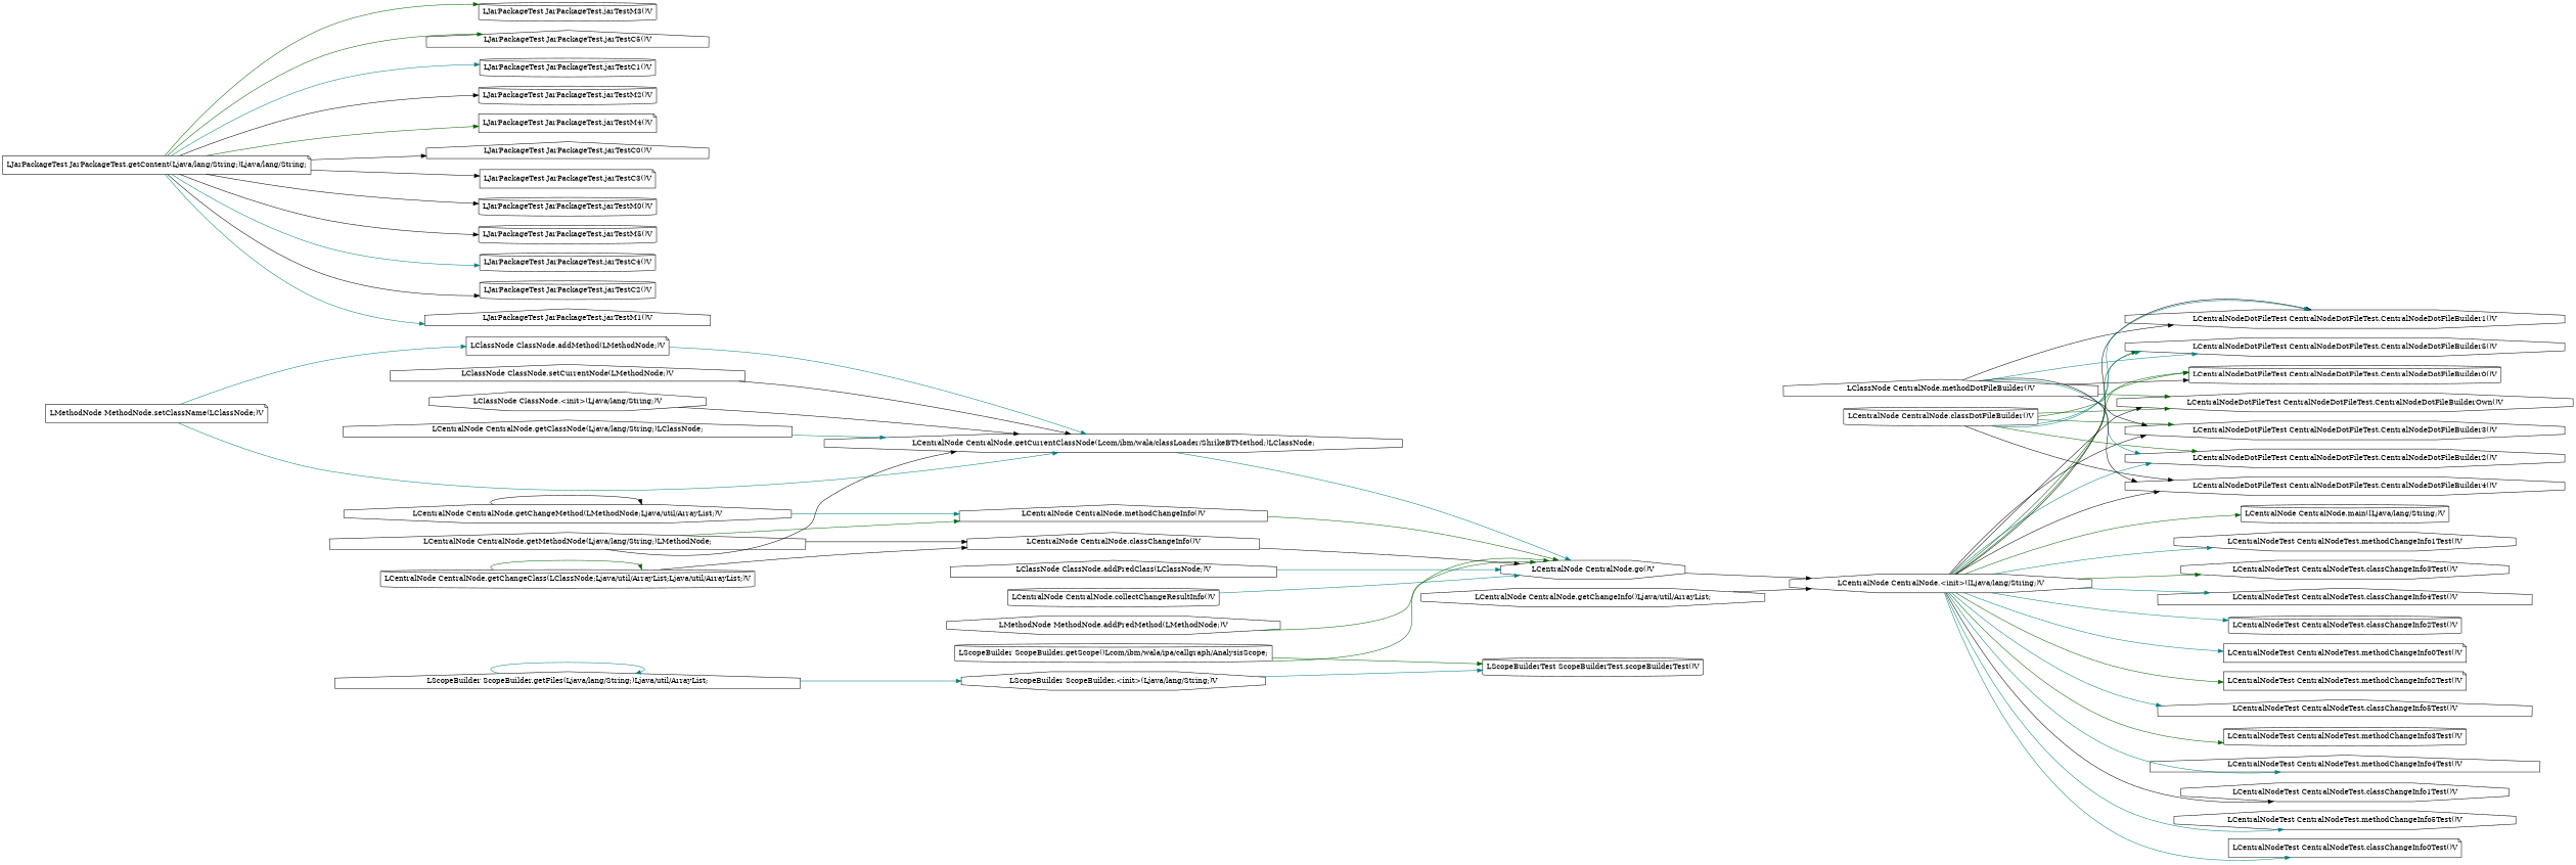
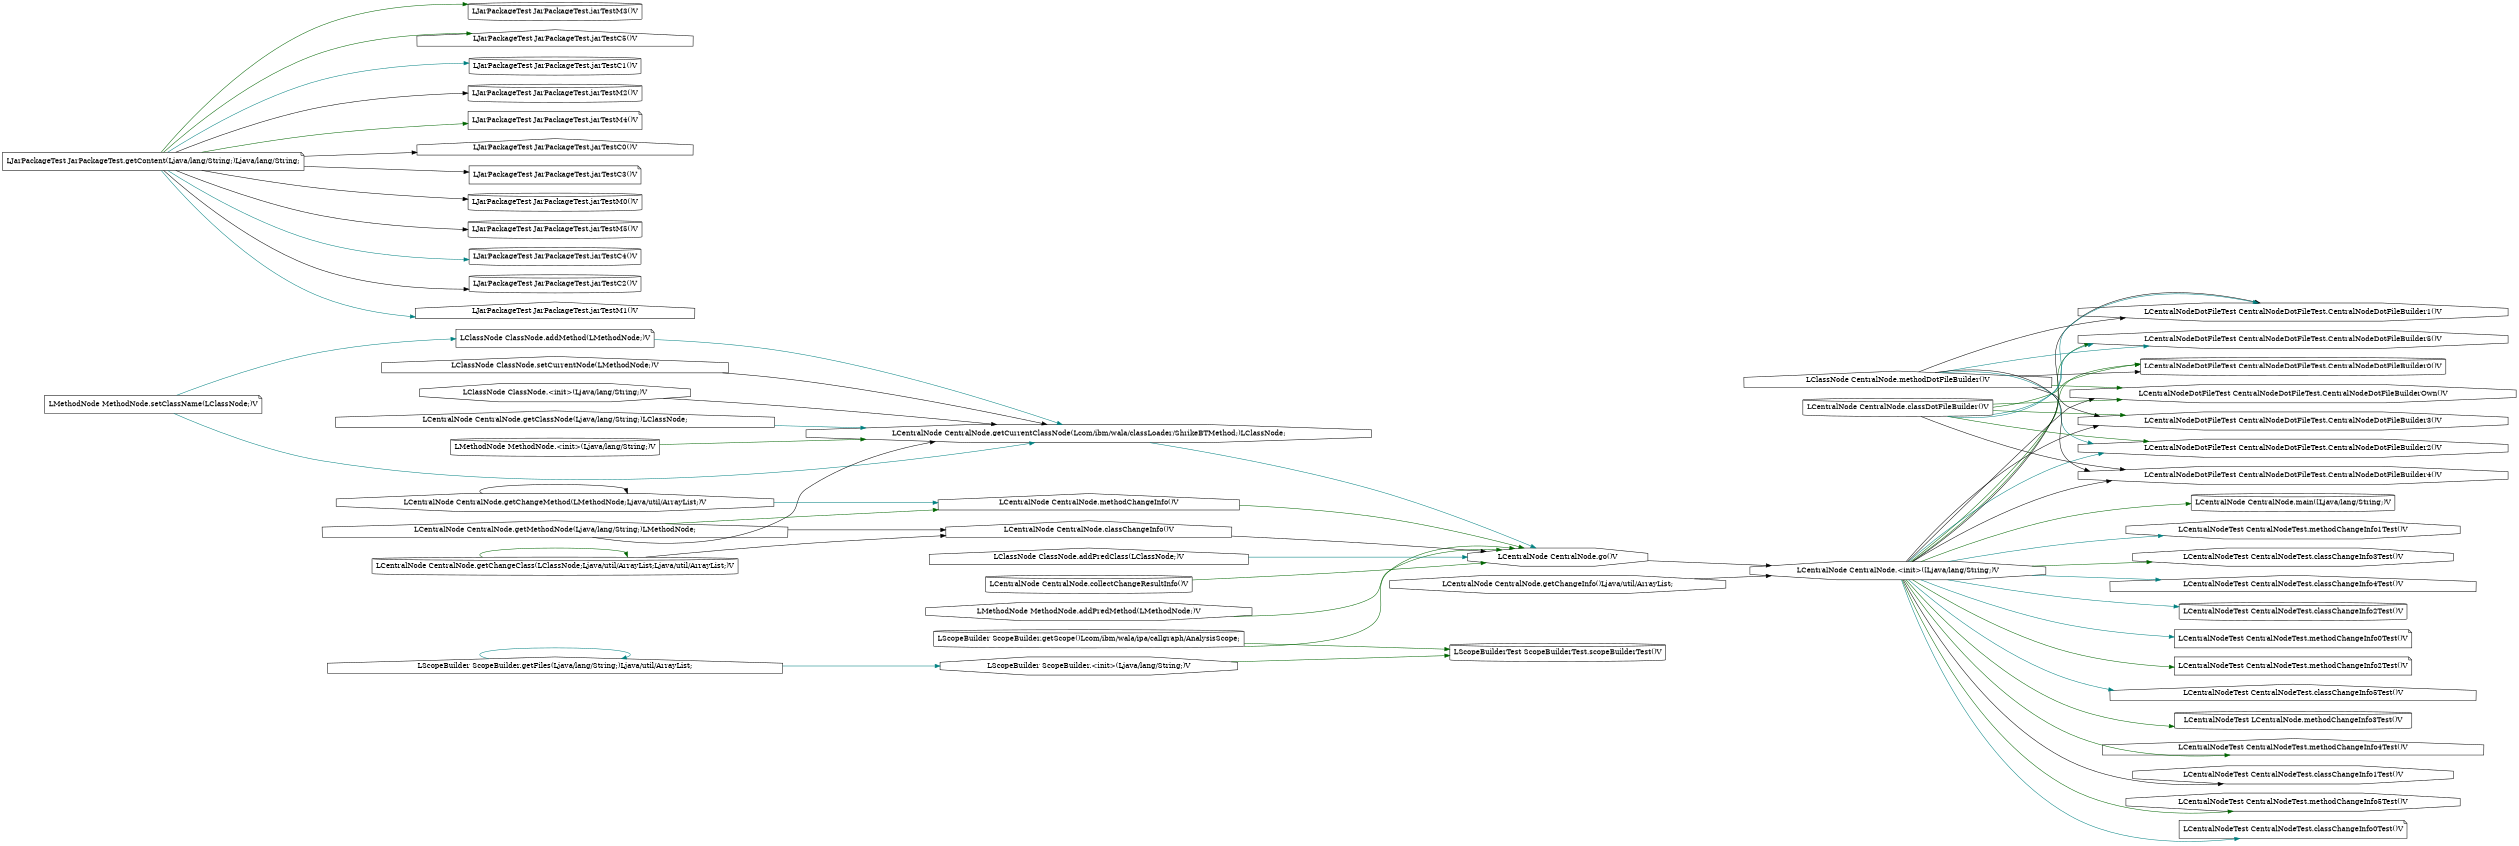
  digraph {
    rankdir=LR
    node [shape=octagon]
    edge [color=darkgreen]
    "LScopeBuilder ScopeBuilder.getScope()Lcom/ibm/wala/ipa/callgraph/AnalysisScope;" [shape=cylinder]
    "LCentralNode CentralNode.go()V"
    "LScopeBuilderTest ScopeBuilderTest.scopeBuilderTest()V" [shape=cylinder]
    "LCentralNode CentralNode.<init>([Ljava/lang/String;)V"
    "LCentralNodeDotFileTest CentralNodeDotFileTest.CentralNodeDotFileBuilder5()V"
    "LCentralNodeDotFileTest CentralNodeDotFileTest.CentralNodeDotFileBuilder0()V" [shape=cylinder]
    "LCentralNodeDotFileTest CentralNodeDotFileTest.CentralNodeDotFileBuilderOwn()V"
    "LCentralNodeDotFileTest CentralNodeDotFileTest.CentralNodeDotFileBuilder3()V"
    "LCentralNodeDotFileTest CentralNodeDotFileTest.CentralNodeDotFileBuilder2()V"
    "LCentralNodeDotFileTest CentralNodeDotFileTest.CentralNodeDotFileBuilder4()V"
    "LCentralNodeDotFileTest CentralNodeDotFileTest.CentralNodeDotFileBuilder1()V"
-   "LCentralNodeTest CentralNodeTest.methodChangeInfo3Test()V" [shape=cylinder]
+   "LCentralNodeTest CentralNodeTest.methodChangeInfo3Test()V" [shape=cylinder label="LCentralNodeTest LCentralNode.methodChangeInfo3Test()V"]
    "LCentralNodeTest CentralNodeTest.methodChangeInfo4Test()V" [shape=house]
    "LCentralNodeTest CentralNodeTest.classChangeInfo1Test()V"
    "LCentralNodeTest CentralNodeTest.methodChangeInfo5Test()V"
    "LCentralNodeTest CentralNodeTest.classChangeInfo0Test()V" [shape=note]
    "LCentralNode CentralNode.main([Ljava/lang/String;)V" [shape=cylinder]
    "LCentralNodeTest CentralNodeTest.methodChangeInfo1Test()V"
    "LCentralNodeTest CentralNodeTest.classChangeInfo3Test()V"
    "LCentralNodeTest CentralNodeTest.classChangeInfo4Test()V" [shape=house]
    "LCentralNodeTest CentralNodeTest.classChangeInfo2Test()V" [shape=cylinder]
    "LCentralNodeTest CentralNodeTest.methodChangeInfo0Test()V" [shape=note]
    "LCentralNodeTest CentralNodeTest.methodChangeInfo2Test()V" [shape=note]
    "LCentralNodeTest CentralNodeTest.classChangeInfo5Test()V" [shape=house]
    n25 [label="LClassNode CentralNode.methodDotFileBuilder()V" shape=house]
    "LCentralNode CentralNode.collectChangeResultInfo()V" [shape=cylinder]
    "LMethodNode MethodNode.addPredMethod(LMethodNode;)V"
    "LMethodNode MethodNode.setClassName(LClassNode;)V" [shape=note]
    "LClassNode ClassNode.addMethod(LMethodNode;)V" [shape=note]
    "LCentralNode CentralNode.getCurrentClassNode(Lcom/ibm/wala/classLoader/ShrikeBTMethod;)LClassNode;"
    "LCentralNode CentralNode.methodChangeInfo()V" [shape=house]
    "LCentralNode CentralNode.classChangeInfo()V" [shape=house]
    "LCentralNode CentralNode.getMethodNode(Ljava/lang/String;)LMethodNode;" [shape=house]
    "LClassNode ClassNode.addPredClass(LClassNode;)V" [shape=house]
    "LScopeBuilder ScopeBuilder.getFiles(Ljava/lang/String;)Ljava/util/ArrayList;" [shape=house]
    "LScopeBuilder ScopeBuilder.<init>(Ljava/lang/String;)V"
    "LClassNode ClassNode.setCurrentNode(LMethodNode;)V" [shape=house]
    "LCentralNode CentralNode.getChangeMethod(LMethodNode;Ljava/util/ArrayList;)V"
    "LJarPackageTest JarPackageTest.getContent(Ljava/lang/String;)Ljava/lang/String;" [shape=note]
    "LJarPackageTest JarPackageTest.jarTestM3()V" [shape=cylinder]
    "LJarPackageTest JarPackageTest.jarTestC5()V" [shape=house]
    "LJarPackageTest JarPackageTest.jarTestC1()V" [shape=cylinder]
    "LJarPackageTest JarPackageTest.jarTestM2()V" [shape=cylinder]
    "LJarPackageTest JarPackageTest.jarTestM4()V" [shape=note]
    "LJarPackageTest JarPackageTest.jarTestC0()V" [shape=house]
    "LJarPackageTest JarPackageTest.jarTestC3()V" [shape=note]
    "LJarPackageTest JarPackageTest.jarTestM0()V" [shape=cylinder]
    "LJarPackageTest JarPackageTest.jarTestM5()V" [shape=cylinder]
    "LJarPackageTest JarPackageTest.jarTestC4()V" [shape=cylinder]
    "LJarPackageTest JarPackageTest.jarTestC2()V" [shape=cylinder]
    "LJarPackageTest JarPackageTest.jarTestM1()V" [shape=house]
    "LCentralNode CentralNode.classDotFileBuilder()V" [shape=cylinder]
    "LCentralNode CentralNode.getChangeClass(LClassNode;Ljava/util/ArrayList;Ljava/util/ArrayList;)V" [shape=cylinder]
    "LClassNode ClassNode.<init>(Ljava/lang/String;)V"
    "LCentralNode CentralNode.getChangeInfo()Ljava/util/ArrayList;"
    "LCentralNode CentralNode.getClassNode(Ljava/lang/String;)LClassNode;" [shape=house]
+   "LMethodNode MethodNode.<init>(Ljava/lang/String;)V" [shape=cylinder]
    "LScopeBuilder ScopeBuilder.getScope()Lcom/ibm/wala/ipa/callgraph/AnalysisScope;" -> "LCentralNode CentralNode.go()V"
    "LScopeBuilder ScopeBuilder.getScope()Lcom/ibm/wala/ipa/callgraph/AnalysisScope;" -> "LScopeBuilderTest ScopeBuilderTest.scopeBuilderTest()V"
    "LCentralNode CentralNode.go()V" -> "LCentralNode CentralNode.<init>([Ljava/lang/String;)V" [color=black]
    "LCentralNode CentralNode.<init>([Ljava/lang/String;)V" -> "LCentralNodeDotFileTest CentralNodeDotFileTest.CentralNodeDotFileBuilder5()V"
    "LCentralNode CentralNode.<init>([Ljava/lang/String;)V" -> "LCentralNodeDotFileTest CentralNodeDotFileTest.CentralNodeDotFileBuilder0()V"
    "LCentralNode CentralNode.<init>([Ljava/lang/String;)V" -> "LCentralNodeDotFileTest CentralNodeDotFileTest.CentralNodeDotFileBuilderOwn()V" [color=black]
    "LCentralNode CentralNode.<init>([Ljava/lang/String;)V" -> "LCentralNodeDotFileTest CentralNodeDotFileTest.CentralNodeDotFileBuilder3()V" [color=black]
    "LCentralNode CentralNode.<init>([Ljava/lang/String;)V" -> "LCentralNodeDotFileTest CentralNodeDotFileTest.CentralNodeDotFileBuilder2()V" [color=teal]
    "LCentralNode CentralNode.<init>([Ljava/lang/String;)V" -> "LCentralNodeDotFileTest CentralNodeDotFileTest.CentralNodeDotFileBuilder4()V" [color=black]
    "LCentralNode CentralNode.<init>([Ljava/lang/String;)V" -> "LCentralNodeDotFileTest CentralNodeDotFileTest.CentralNodeDotFileBuilder1()V" [color=black]
    "LCentralNode CentralNode.<init>([Ljava/lang/String;)V" -> "LCentralNodeTest CentralNodeTest.methodChangeInfo3Test()V"
-   "LCentralNode CentralNode.<init>([Ljava/lang/String;)V" -> "LCentralNodeTest CentralNodeTest.methodChangeInfo4Test()V" [color=teal]
+   "LCentralNode CentralNode.<init>([Ljava/lang/String;)V" -> "LCentralNodeTest CentralNodeTest.methodChangeInfo4Test()V"
    "LCentralNode CentralNode.<init>([Ljava/lang/String;)V" -> "LCentralNodeTest CentralNodeTest.classChangeInfo1Test()V" [color=black]
-   "LCentralNode CentralNode.<init>([Ljava/lang/String;)V" -> "LCentralNodeTest CentralNodeTest.methodChangeInfo5Test()V" [color=teal]
+   "LCentralNode CentralNode.<init>([Ljava/lang/String;)V" -> "LCentralNodeTest CentralNodeTest.methodChangeInfo5Test()V"
    "LCentralNode CentralNode.<init>([Ljava/lang/String;)V" -> "LCentralNodeTest CentralNodeTest.classChangeInfo0Test()V" [color=teal]
    "LCentralNode CentralNode.<init>([Ljava/lang/String;)V" -> "LCentralNode CentralNode.main([Ljava/lang/String;)V"
    "LCentralNode CentralNode.<init>([Ljava/lang/String;)V" -> "LCentralNodeTest CentralNodeTest.methodChangeInfo1Test()V" [color=teal]
    "LCentralNode CentralNode.<init>([Ljava/lang/String;)V" -> "LCentralNodeTest CentralNodeTest.classChangeInfo3Test()V"
    "LCentralNode CentralNode.<init>([Ljava/lang/String;)V" -> "LCentralNodeTest CentralNodeTest.classChangeInfo4Test()V" [color=teal]
    "LCentralNode CentralNode.<init>([Ljava/lang/String;)V" -> "LCentralNodeTest CentralNodeTest.classChangeInfo2Test()V" [color=teal]
    "LCentralNode CentralNode.<init>([Ljava/lang/String;)V" -> "LCentralNodeTest CentralNodeTest.methodChangeInfo0Test()V" [color=teal]
    "LCentralNode CentralNode.<init>([Ljava/lang/String;)V" -> "LCentralNodeTest CentralNodeTest.methodChangeInfo2Test()V"
    "LCentralNode CentralNode.<init>([Ljava/lang/String;)V" -> "LCentralNodeTest CentralNodeTest.classChangeInfo5Test()V" [color=teal]
    n25 -> "LCentralNodeDotFileTest CentralNodeDotFileTest.CentralNodeDotFileBuilder5()V" [color=teal]
    n25 -> "LCentralNodeDotFileTest CentralNodeDotFileTest.CentralNodeDotFileBuilder0()V" [color=black]
    n25 -> "LCentralNodeDotFileTest CentralNodeDotFileTest.CentralNodeDotFileBuilderOwn()V"
    n25 -> "LCentralNodeDotFileTest CentralNodeDotFileTest.CentralNodeDotFileBuilder3()V" [color=black]
    n25 -> "LCentralNodeDotFileTest CentralNodeDotFileTest.CentralNodeDotFileBuilder2()V" [color=teal]
    n25 -> "LCentralNodeDotFileTest CentralNodeDotFileTest.CentralNodeDotFileBuilder4()V" [color=black]
    n25 -> "LCentralNodeDotFileTest CentralNodeDotFileTest.CentralNodeDotFileBuilder1()V" [color=black]
-   "LCentralNode CentralNode.collectChangeResultInfo()V" -> "LCentralNode CentralNode.go()V" [color=teal]
+   "LCentralNode CentralNode.collectChangeResultInfo()V" -> "LCentralNode CentralNode.go()V"
    "LMethodNode MethodNode.addPredMethod(LMethodNode;)V" -> "LCentralNode CentralNode.go()V"
    "LMethodNode MethodNode.setClassName(LClassNode;)V" -> "LClassNode ClassNode.addMethod(LMethodNode;)V" [color=teal]
    "LMethodNode MethodNode.setClassName(LClassNode;)V" -> "LCentralNode CentralNode.getCurrentClassNode(Lcom/ibm/wala/classLoader/ShrikeBTMethod;)LClassNode;" [color=teal]
    "LClassNode ClassNode.addMethod(LMethodNode;)V" -> "LCentralNode CentralNode.getCurrentClassNode(Lcom/ibm/wala/classLoader/ShrikeBTMethod;)LClassNode;" [color=teal]
    "LCentralNode CentralNode.getCurrentClassNode(Lcom/ibm/wala/classLoader/ShrikeBTMethod;)LClassNode;" -> "LCentralNode CentralNode.go()V" [color=teal]
    "LCentralNode CentralNode.methodChangeInfo()V" -> "LCentralNode CentralNode.go()V"
    "LCentralNode CentralNode.classChangeInfo()V" -> "LCentralNode CentralNode.go()V" [color=black]
    "LCentralNode CentralNode.getMethodNode(Ljava/lang/String;)LMethodNode;" -> "LCentralNode CentralNode.getCurrentClassNode(Lcom/ibm/wala/classLoader/ShrikeBTMethod;)LClassNode;" [color=black]
    "LCentralNode CentralNode.getMethodNode(Ljava/lang/String;)LMethodNode;" -> "LCentralNode CentralNode.methodChangeInfo()V"
    "LCentralNode CentralNode.getMethodNode(Ljava/lang/String;)LMethodNode;" -> "LCentralNode CentralNode.classChangeInfo()V" [color=black]
    "LClassNode ClassNode.addPredClass(LClassNode;)V" -> "LCentralNode CentralNode.go()V" [color=teal]
    "LScopeBuilder ScopeBuilder.getFiles(Ljava/lang/String;)Ljava/util/ArrayList;" -> "LScopeBuilder ScopeBuilder.getFiles(Ljava/lang/String;)Ljava/util/ArrayList;" [color=teal]
    "LScopeBuilder ScopeBuilder.getFiles(Ljava/lang/String;)Ljava/util/ArrayList;" -> "LScopeBuilder ScopeBuilder.<init>(Ljava/lang/String;)V" [color=teal]
-   "LScopeBuilder ScopeBuilder.<init>(Ljava/lang/String;)V" -> "LScopeBuilderTest ScopeBuilderTest.scopeBuilderTest()V" [color=teal]
+   "LScopeBuilder ScopeBuilder.<init>(Ljava/lang/String;)V" -> "LScopeBuilderTest ScopeBuilderTest.scopeBuilderTest()V"
    "LClassNode ClassNode.setCurrentNode(LMethodNode;)V" -> "LCentralNode CentralNode.getCurrentClassNode(Lcom/ibm/wala/classLoader/ShrikeBTMethod;)LClassNode;" [color=black]
    "LCentralNode CentralNode.getChangeMethod(LMethodNode;Ljava/util/ArrayList;)V" -> "LCentralNode CentralNode.methodChangeInfo()V" [color=teal]
    "LCentralNode CentralNode.getChangeMethod(LMethodNode;Ljava/util/ArrayList;)V" -> "LCentralNode CentralNode.getChangeMethod(LMethodNode;Ljava/util/ArrayList;)V" [color=black]
    "LJarPackageTest JarPackageTest.getContent(Ljava/lang/String;)Ljava/lang/String;" -> "LJarPackageTest JarPackageTest.jarTestM3()V"
    "LJarPackageTest JarPackageTest.getContent(Ljava/lang/String;)Ljava/lang/String;" -> "LJarPackageTest JarPackageTest.jarTestC5()V"
    "LJarPackageTest JarPackageTest.getContent(Ljava/lang/String;)Ljava/lang/String;" -> "LJarPackageTest JarPackageTest.jarTestC1()V" [color=teal]
    "LJarPackageTest JarPackageTest.getContent(Ljava/lang/String;)Ljava/lang/String;" -> "LJarPackageTest JarPackageTest.jarTestM2()V" [color=black]
    "LJarPackageTest JarPackageTest.getContent(Ljava/lang/String;)Ljava/lang/String;" -> "LJarPackageTest JarPackageTest.jarTestM4()V"
    "LJarPackageTest JarPackageTest.getContent(Ljava/lang/String;)Ljava/lang/String;" -> "LJarPackageTest JarPackageTest.jarTestC0()V" [color=black]
    "LJarPackageTest JarPackageTest.getContent(Ljava/lang/String;)Ljava/lang/String;" -> "LJarPackageTest JarPackageTest.jarTestC3()V" [color=black]
    "LJarPackageTest JarPackageTest.getContent(Ljava/lang/String;)Ljava/lang/String;" -> "LJarPackageTest JarPackageTest.jarTestM0()V" [color=black]
    "LJarPackageTest JarPackageTest.getContent(Ljava/lang/String;)Ljava/lang/String;" -> "LJarPackageTest JarPackageTest.jarTestM5()V" [color=black]
    "LJarPackageTest JarPackageTest.getContent(Ljava/lang/String;)Ljava/lang/String;" -> "LJarPackageTest JarPackageTest.jarTestC4()V" [color=teal]
    "LJarPackageTest JarPackageTest.getContent(Ljava/lang/String;)Ljava/lang/String;" -> "LJarPackageTest JarPackageTest.jarTestC2()V" [color=black]
    "LJarPackageTest JarPackageTest.getContent(Ljava/lang/String;)Ljava/lang/String;" -> "LJarPackageTest JarPackageTest.jarTestM1()V" [color=teal]
    "LCentralNode CentralNode.classDotFileBuilder()V" -> "LCentralNodeDotFileTest CentralNodeDotFileTest.CentralNodeDotFileBuilder5()V" [color=teal]
    "LCentralNode CentralNode.classDotFileBuilder()V" -> "LCentralNodeDotFileTest CentralNodeDotFileTest.CentralNodeDotFileBuilder0()V"
    "LCentralNode CentralNode.classDotFileBuilder()V" -> "LCentralNodeDotFileTest CentralNodeDotFileTest.CentralNodeDotFileBuilderOwn()V"
    "LCentralNode CentralNode.classDotFileBuilder()V" -> "LCentralNodeDotFileTest CentralNodeDotFileTest.CentralNodeDotFileBuilder3()V"
    "LCentralNode CentralNode.classDotFileBuilder()V" -> "LCentralNodeDotFileTest CentralNodeDotFileTest.CentralNodeDotFileBuilder2()V"
    "LCentralNode CentralNode.classDotFileBuilder()V" -> "LCentralNodeDotFileTest CentralNodeDotFileTest.CentralNodeDotFileBuilder4()V" [color=black]
    "LCentralNode CentralNode.classDotFileBuilder()V" -> "LCentralNodeDotFileTest CentralNodeDotFileTest.CentralNodeDotFileBuilder1()V" [color=teal]
    "LCentralNode CentralNode.getChangeClass(LClassNode;Ljava/util/ArrayList;Ljava/util/ArrayList;)V" -> "LCentralNode CentralNode.classChangeInfo()V" [color=black]
    "LCentralNode CentralNode.getChangeClass(LClassNode;Ljava/util/ArrayList;Ljava/util/ArrayList;)V" -> "LCentralNode CentralNode.getChangeClass(LClassNode;Ljava/util/ArrayList;Ljava/util/ArrayList;)V"
    "LClassNode ClassNode.<init>(Ljava/lang/String;)V" -> "LCentralNode CentralNode.getCurrentClassNode(Lcom/ibm/wala/classLoader/ShrikeBTMethod;)LClassNode;" [color=black]
    "LCentralNode CentralNode.getChangeInfo()Ljava/util/ArrayList;" -> "LCentralNode CentralNode.<init>([Ljava/lang/String;)V" [color=black]
    "LCentralNode CentralNode.getClassNode(Ljava/lang/String;)LClassNode;" -> "LCentralNode CentralNode.getCurrentClassNode(Lcom/ibm/wala/classLoader/ShrikeBTMethod;)LClassNode;" [color=teal]
+   "LMethodNode MethodNode.<init>(Ljava/lang/String;)V" -> "LCentralNode CentralNode.getCurrentClassNode(Lcom/ibm/wala/classLoader/ShrikeBTMethod;)LClassNode;"
  }
